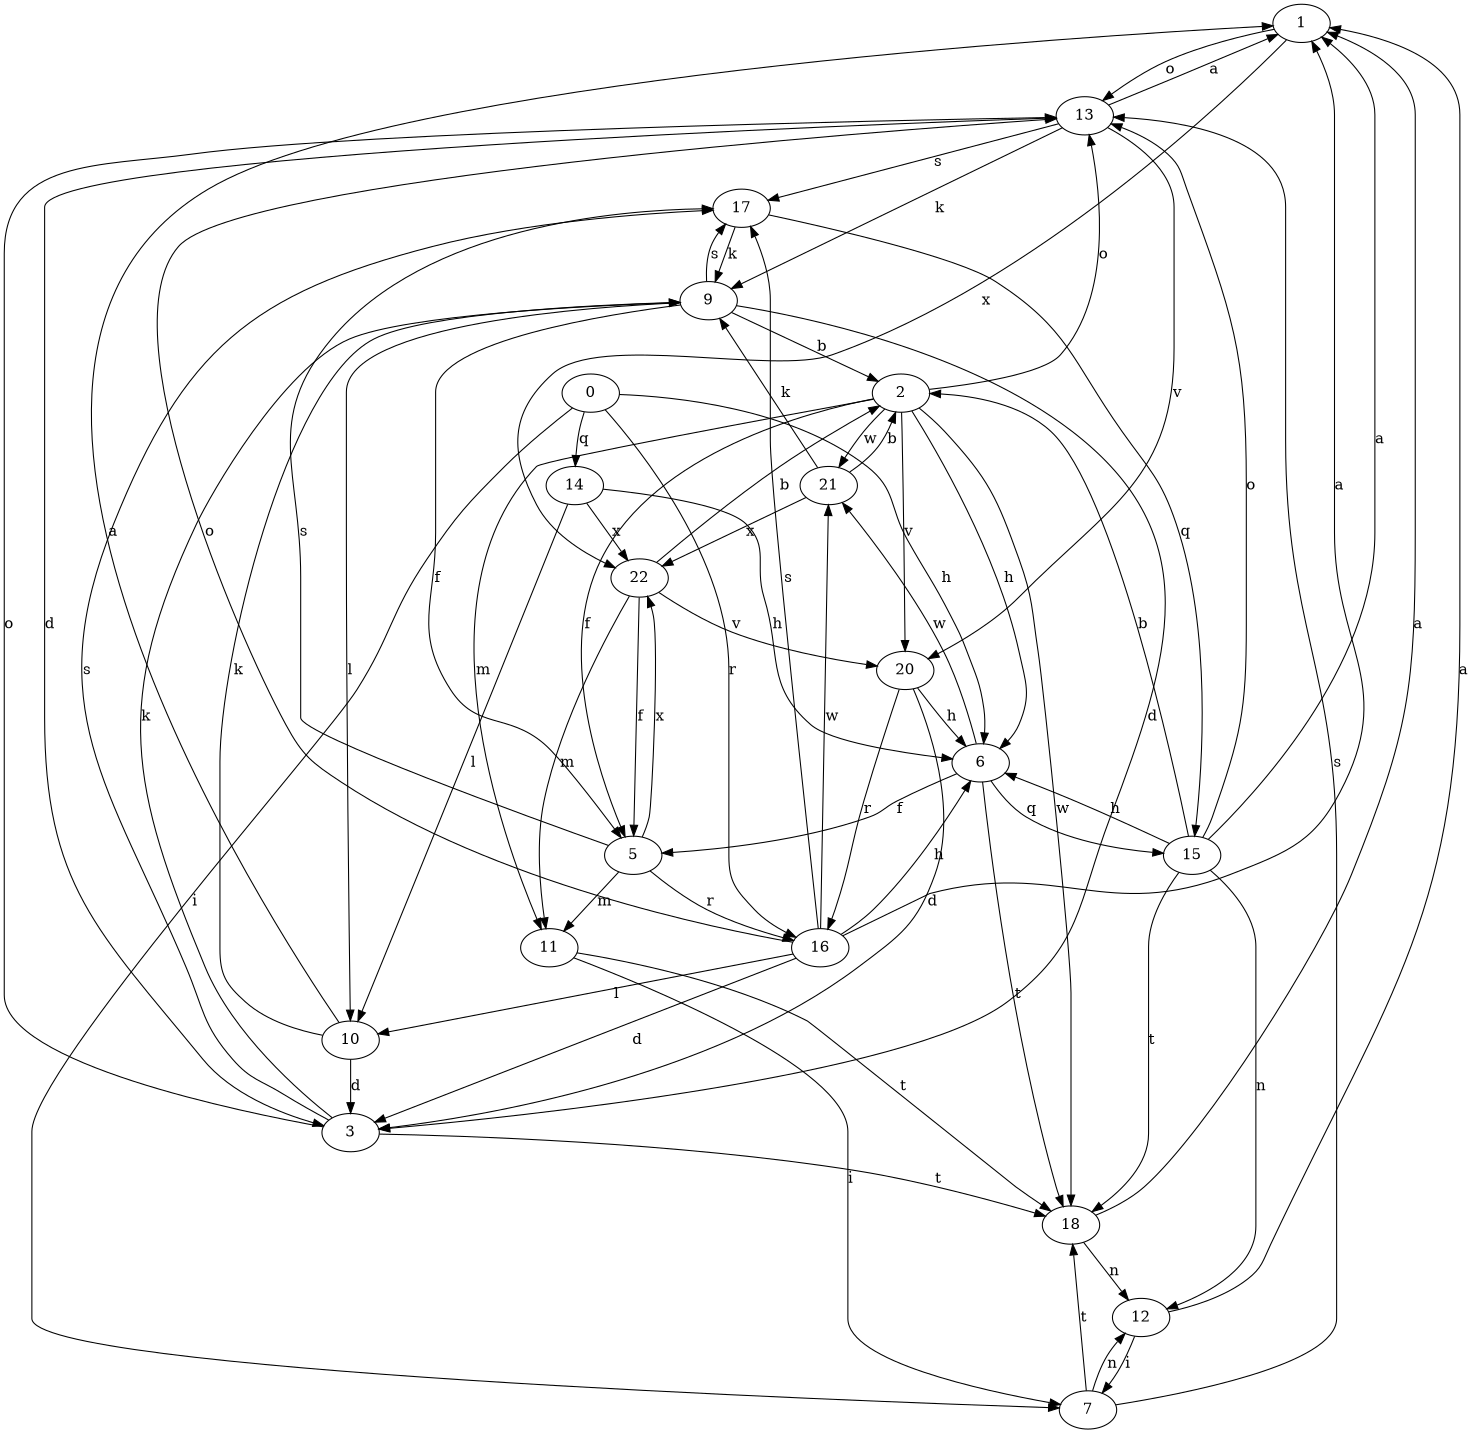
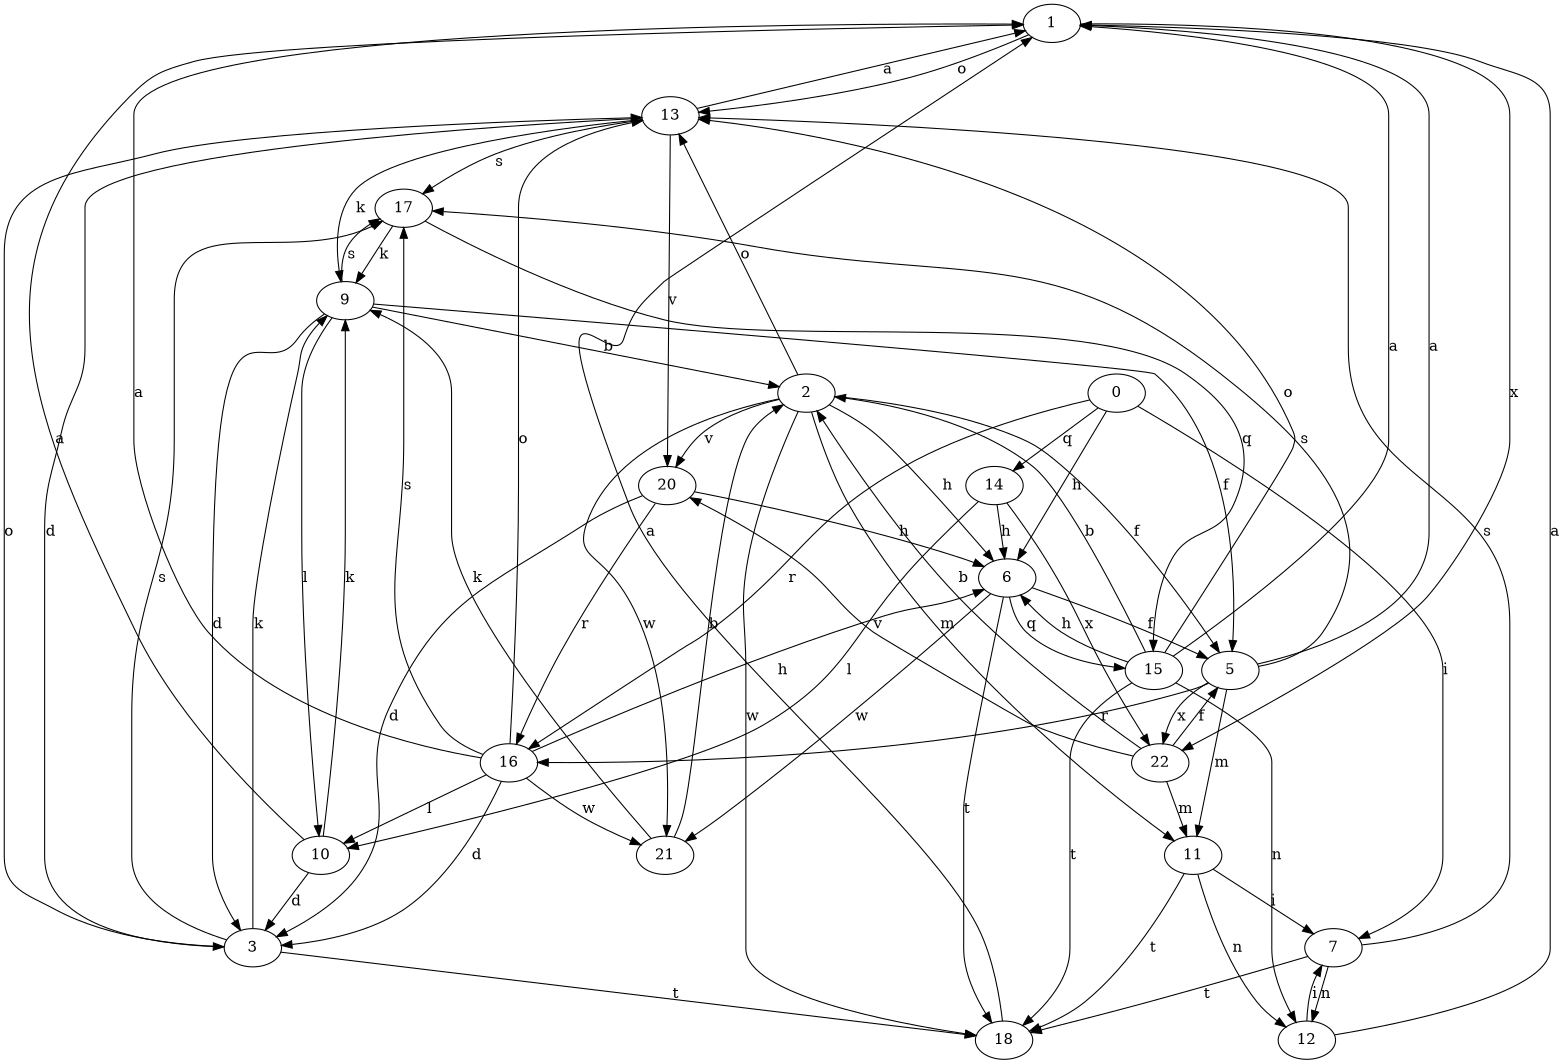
  strict digraph {
    1
    13
    22
    20
    3
    9
    17
    2
    5
    11
    6
    18
    21
    16
    15
    7
    12
    10
    0
    14
    1 -> 13 [label=o]
    1 -> 22 [label=x]
    13 -> 1 [label=a]
    13 -> 20 [label=v]
    13 -> 3 [label=d]
    13 -> 9 [label=k]
    13 -> 17 [label=s]
    22 -> 20 [label=v]
    22 -> 2 [label=b]
    22 -> 5 [label=f]
    22 -> 11 [label=m]
    20 -> 3 [label=d]
    20 -> 6 [label=h]
    20 -> 16 [label=r]
    3 -> 13 [label=o]
    3 -> 9 [label=k]
    3 -> 17 [label=s]
    3 -> 18 [label=t]
    9 -> 3 [label=d]
    9 -> 17 [label=s]
    9 -> 2 [label=b]
    9 -> 5 [label=f]
    9 -> 10 [label=l]
    17 -> 9 [label=k]
    17 -> 15 [label=q]
    2 -> 13 [label=o]
    2 -> 20 [label=v]
    2 -> 5 [label=f]
    2 -> 11 [label=m]
    2 -> 6 [label=h]
    2 -> 18 [label=w]
    2 -> 21 [label=w]
+   5 -> 1 [label=a]
    5 -> 22 [label=x]
    5 -> 17 [label=s]
    5 -> 11 [label=m]
    5 -> 16 [label=r]
    11 -> 18 [label=t]
    11 -> 7 [label=i]
-   18 -> 12 [label=n]
+   11 -> 12 [label=n]
    6 -> 5 [label=f]
    6 -> 18 [label=t]
    6 -> 21 [label=w]
    6 -> 15 [label=q]
    18 -> 1 [label=a]
-   21 -> 22 [label=x]
    21 -> 9 [label=k]
    21 -> 2 [label=b]
    16 -> 1 [label=a]
    16 -> 13 [label=o]
    16 -> 3 [label=d]
    16 -> 17 [label=s]
    16 -> 6 [label=h]
    16 -> 21 [label=w]
    16 -> 10 [label=l]
    15 -> 1 [label=a]
    15 -> 13 [label=o]
    15 -> 2 [label=b]
    15 -> 6 [label=h]
    15 -> 18 [label=t]
    15 -> 12 [label=n]
    7 -> 13 [label=s]
    7 -> 18 [label=t]
    7 -> 12 [label=n]
    12 -> 1 [label=a]
    12 -> 7 [label=i]
    10 -> 1 [label=a]
    10 -> 3 [label=d]
    10 -> 9 [label=k]
    0 -> 6 [label=h]
    0 -> 16 [label=r]
    0 -> 7 [label=i]
    0 -> 14 [label=q]
    14 -> 22 [label=x]
    14 -> 6 [label=h]
    14 -> 10 [label=l]
  }
